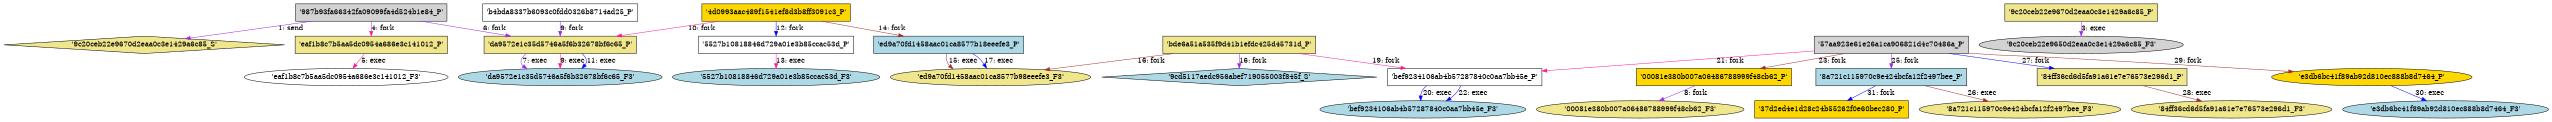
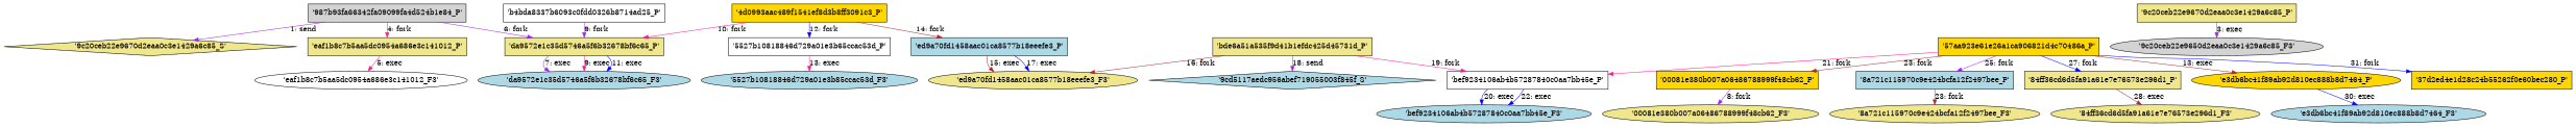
  digraph {
    engine=neato
    fixedsize=false
    fontsize=10
    nodesep=0.3
    rankdir=TB
    ranksep=0
    splines=true
    node [fillcolor=khaki node_type=Process shape=box style=filled]
    edge [color=purple]
    "'9c20ceb22e9670d2eaa0c3e1429a6c85_S'" [node_type=Socket shape=diamond]
    "'987b93fa66342fa09099fa4d524b1e84_P'" [fillcolor=lightgrey]
    "'eaf1b8c7b5aa5dc0954a686e3c141012_P'"
    "'da9572e1c35d5746a5f6b32678bf6c65_P'"
    n5 [fillcolor=lightgrey label="'9c20ceb22e9650d2eaa0c3e1429a6c85_F3'" node_type=File shape=ellipse]
    "'9c20ceb22e9670d2eaa0c3e1429a6c85_P'"
    "'eaf1b8c7b5aa5dc0954a686e3c141012_F3'" [fillcolor=white node_type=File shape=ellipse]
    "'da9572e1c35d5746a5f6b32678bf6c65_F3'" [fillcolor=lightblue node_type=File shape=ellipse]
    "'b4bda8337b6093c0fdd0326b8714ad25_P'" [fillcolor=white]
    n10 [fillcolor=gold label="'4d0993aac489f1541ef8d3b8ff3091c3_P'"]
-   "'5527b10818846d729a01e3b85ccac53d_P'" [fillcolor=white]
+   "'5527b10818846d729a01e3b85ccac53d_P'" [fillcolor=white label="'5527b10818846d729a01e3b65ccac53d_P'"]
    "'ed9a70fd1458aac01ca8577b18eeefe3_P'" [fillcolor=lightblue]
    "'5527b10818846d729a01e3b85ccac53d_F3'" [fillcolor=lightblue node_type=File shape=ellipse]
-   "'ed9a70fd1458aac01ca8577b18eeefe3_F3'" [node_type=File shape=ellipse label="'ed9a70fd1458aac01ca8577b98eeefe3_F3'"]
+   "'ed9a70fd1458aac01ca8577b18eeefe3_F3'" [node_type=File shape=ellipse]
    "'bde6a51a535f9d41b1efdc425d45731d_P'"
    "'9cd5117aedc956abef719055003f845f_S'" [fillcolor=lightblue node_type=Socket shape=diamond]
    "'bef9234106ab4b57287840c0aa7bb45e_P'" [fillcolor=white]
    "'bef9234106ab4b57287840c0aa7bb45e_F3'" [fillcolor=lightblue node_type=File shape=ellipse]
-   "'57aa923e61e26a1ca906821d4c70486a_P'" [fillcolor=lightgrey]
+   "'57aa923e61e26a1ca906821d4c70486a_P'" [fillcolor=gold]
    "'00081e380b007a06486788999f48cb62_P'" [fillcolor=gold]
    "'8a721c115970c9e424bcfa12f2497bee_P'" [fillcolor=lightblue]
    "'84ff36cd6d5fa91a61e7e76573e296d1_P'"
    "'e3db6bc41f89ab92d810ec888b8d7464_P'" [fillcolor=gold shape=ellipse]
    n24 [fillcolor=gold label="'37d2ed4e1d28c24b55262f0e60bec280_P'"]
    "'00081e380b007a06486788999f48cb62_F3'" [node_type=File shape=ellipse]
    "'8a721c115970c9e424bcfa12f2497bee_F3'" [node_type=File shape=ellipse]
    "'84ff36cd6d5fa91a61e7e76573e296d1_F3'" [node_type=File shape=ellipse]
    "'e3db6bc41f89ab92d810ec888b8d7464_F3'" [fillcolor=lightblue node_type=File shape=ellipse]
    "'987b93fa66342fa09099fa4d524b1e84_P'" -> "'9c20ceb22e9670d2eaa0c3e1429a6c85_S'" [label="1: send"]
    "'987b93fa66342fa09099fa4d524b1e84_P'" -> "'eaf1b8c7b5aa5dc0954a686e3c141012_P'" [color=deeppink label="4: fork"]
    "'987b93fa66342fa09099fa4d524b1e84_P'" -> "'da9572e1c35d5746a5f6b32678bf6c65_P'" [label="6: fork"]
    "'eaf1b8c7b5aa5dc0954a686e3c141012_P'" -> "'eaf1b8c7b5aa5dc0954a686e3c141012_F3'" [color=deeppink label="5: exec"]
    "'da9572e1c35d5746a5f6b32678bf6c65_P'" -> "'da9572e1c35d5746a5f6b32678bf6c65_F3'" [label="7: exec"]
    "'da9572e1c35d5746a5f6b32678bf6c65_P'" -> "'da9572e1c35d5746a5f6b32678bf6c65_F3'" [color=deeppink label="9: exec"]
    "'da9572e1c35d5746a5f6b32678bf6c65_P'" -> "'da9572e1c35d5746a5f6b32678bf6c65_F3'" [color=blue label="11: exec"]
    "'9c20ceb22e9670d2eaa0c3e1429a6c85_P'" -> n5 [label="3: exec"]
    "'b4bda8337b6093c0fdd0326b8714ad25_P'" -> "'da9572e1c35d5746a5f6b32678bf6c65_P'" [label="9: fork"]
    n10 -> "'da9572e1c35d5746a5f6b32678bf6c65_P'" [color=deeppink label="10: fork"]
    n10 -> "'5527b10818846d729a01e3b85ccac53d_P'" [color=blue label="12: fork"]
    n10 -> "'ed9a70fd1458aac01ca8577b18eeefe3_P'" [color=brown label="14: fork"]
    "'5527b10818846d729a01e3b85ccac53d_P'" -> "'5527b10818846d729a01e3b85ccac53d_F3'" [color=deeppink label="13: exec"]
    "'ed9a70fd1458aac01ca8577b18eeefe3_P'" -> "'ed9a70fd1458aac01ca8577b18eeefe3_F3'" [color=brown label="15: exec"]
    "'ed9a70fd1458aac01ca8577b18eeefe3_P'" -> "'ed9a70fd1458aac01ca8577b18eeefe3_F3'" [color=blue label="17: exec"]
    "'bde6a51a535f9d41b1efdc425d45731d_P'" -> "'ed9a70fd1458aac01ca8577b18eeefe3_F3'" [color=brown label="16: fork"]
-   "'bde6a51a535f9d41b1efdc425d45731d_P'" -> "'9cd5117aedc956abef719055003f845f_S'" [label="16: fork"]
+   "'bde6a51a535f9d41b1efdc425d45731d_P'" -> "'9cd5117aedc956abef719055003f845f_S'" [label="18: send"]
    "'bde6a51a535f9d41b1efdc425d45731d_P'" -> "'bef9234106ab4b57287840c0aa7bb45e_P'" [color=deeppink label="19: fork"]
    "'bef9234106ab4b57287840c0aa7bb45e_P'" -> "'bef9234106ab4b57287840c0aa7bb45e_F3'" [color=blue label="20: exec"]
    "'bef9234106ab4b57287840c0aa7bb45e_P'" -> "'bef9234106ab4b57287840c0aa7bb45e_F3'" [color=blue label="22: exec"]
    "'57aa923e61e26a1ca906821d4c70486a_P'" -> "'bef9234106ab4b57287840c0aa7bb45e_P'" [color=deeppink label="21: fork"]
    "'57aa923e61e26a1ca906821d4c70486a_P'" -> "'00081e380b007a06486788999f48cb62_P'" [color=brown label="23: fork"]
    "'57aa923e61e26a1ca906821d4c70486a_P'" -> "'8a721c115970c9e424bcfa12f2497bee_P'" [label="25: fork"]
    "'57aa923e61e26a1ca906821d4c70486a_P'" -> "'84ff36cd6d5fa91a61e7e76573e296d1_P'" [color=blue label="27: fork"]
-   "'57aa923e61e26a1ca906821d4c70486a_P'" -> "'e3db6bc41f89ab92d810ec888b8d7464_P'" [color=brown label="29: fork"]
-   "'8a721c115970c9e424bcfa12f2497bee_P'" -> n24 [color=blue label="31: fork"]
+   "'57aa923e61e26a1ca906821d4c70486a_P'" -> "'e3db6bc41f89ab92d810ec888b8d7464_P'" [color=brown label="13: exec"]
+   "'57aa923e61e26a1ca906821d4c70486a_P'" -> n24 [color=blue label="31: fork"]
    "'00081e380b007a06486788999f48cb62_P'" -> "'00081e380b007a06486788999f48cb62_F3'" [label="8: fork"]
-   "'8a721c115970c9e424bcfa12f2497bee_P'" -> "'8a721c115970c9e424bcfa12f2497bee_F3'" [color=brown label="26: exec"]
+   "'8a721c115970c9e424bcfa12f2497bee_P'" -> "'8a721c115970c9e424bcfa12f2497bee_F3'" [color=brown label="23: fork"]
    "'84ff36cd6d5fa91a61e7e76573e296d1_P'" -> "'84ff36cd6d5fa91a61e7e76573e296d1_F3'" [color=brown label="28: exec"]
    "'e3db6bc41f89ab92d810ec888b8d7464_P'" -> "'e3db6bc41f89ab92d810ec888b8d7464_F3'" [color=blue label="30: exec"]
  }
